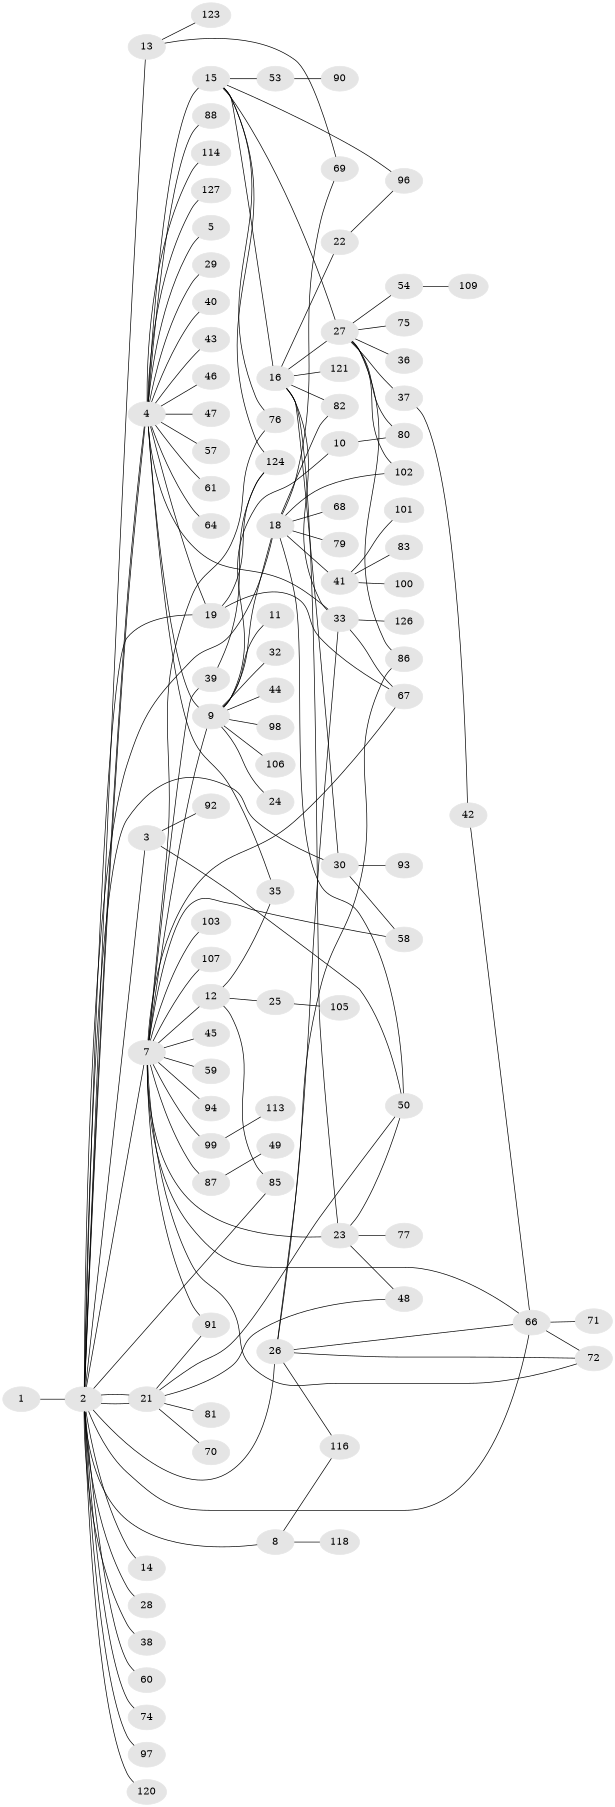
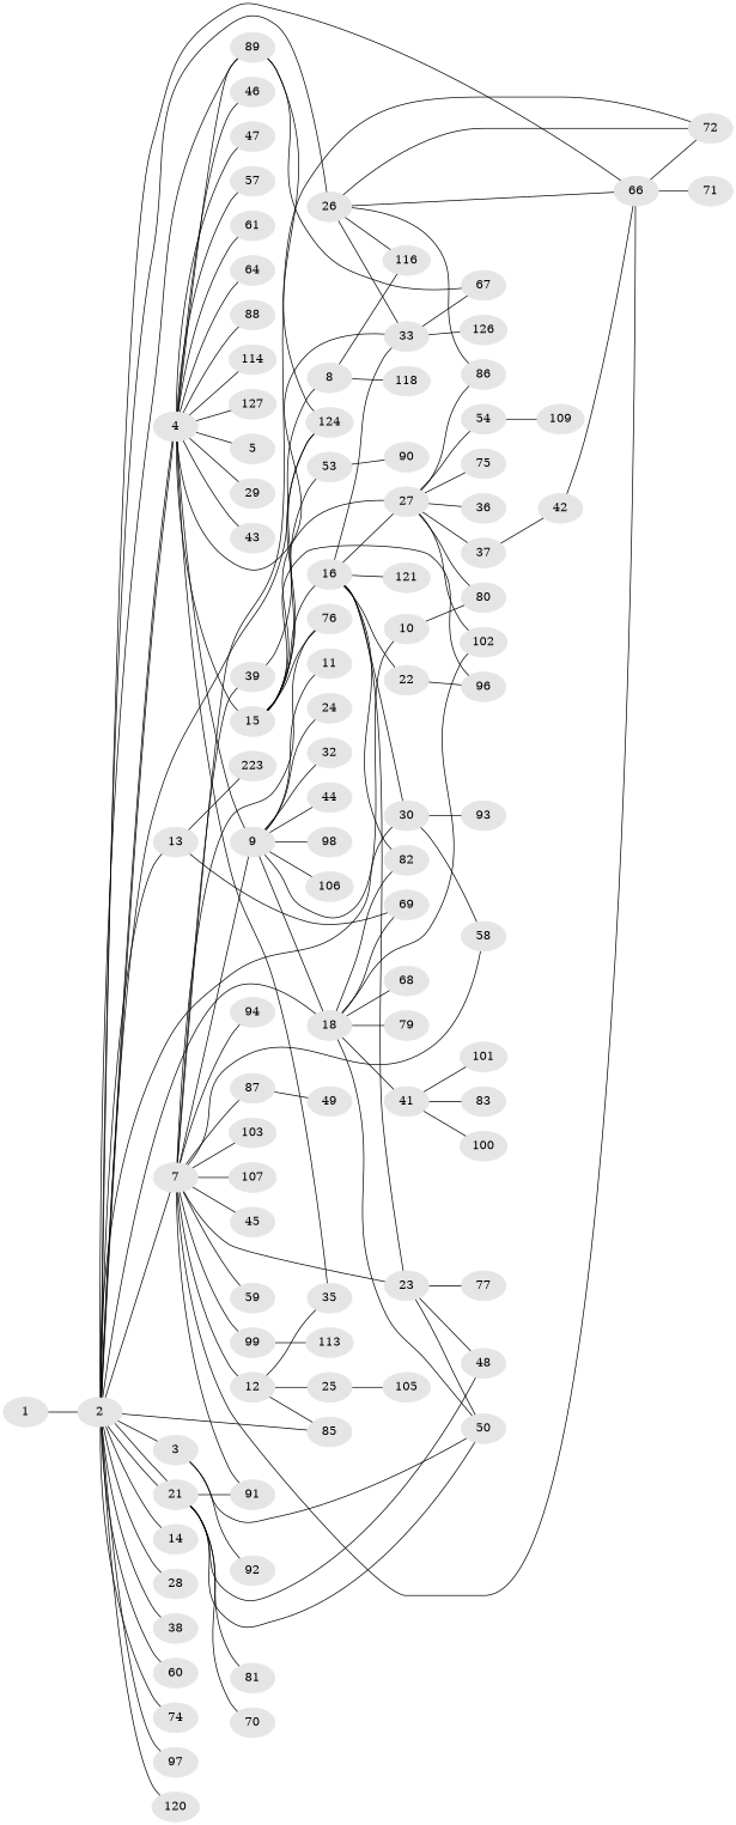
  graph {
    rankdir=LR
    node [color=gray90 style=filled]
    2 [super="+110"]
    3 [super="+78"]
    4 [super="+6"]
    7 [super="+55"]
    8 [super="+52"]
    13 [super="+56"]
    14
    18 [super="+20"]
-   19
+   19 [label=89]
    21 [super="+62"]
    26 [super="+108"]
    28
    30
    38
    60
    66 [super="+104"]
    74
    85
    97
    120
    1
    50 [super="+82"]
    92 [super="+95"]
    5
    9 [super="+63"]
    15 [super="+112"]
    29
    33 [super="+111"]
    35 [super="+122"]
-   40
    43
    46
    47
    57 [super="+65"]
    61
    64
    88
    114
    127
    12 [super="+17"]
    23 [super="+51"]
    39
    45 [super="+119"]
    58
    59
    67 [super="+89"]
    72 [super="+117"]
    76
    87
    91
    94
    99
    103
    107
    118
    116
    69 [super="+115"]
-   123
+   123 [label=223]
    n59 [label=82]
    41 [super="+73"]
    68
    79
    102
    124 [super="+125"]
    48
    70
    81
    86
    93
    71
    10
    11
    24
    32
    44
    98
    106
    16 [super="+31"]
    27 [super="+34"]
    53
    96
    126
    25
    77
    49
    113
    80
    105
    22
    121
    36
    37
    54
    75
    90
    83
    100
    101
    42
    109
    2 -- 3
    2 -- 4
    2 -- 4
    2 -- 7
    2 -- 8
    2 -- 13
    2 -- 14
    2 -- 18
    2 -- 19
    2 -- 21
    2 -- 21
    2 -- 26
    2 -- 28
    2 -- 30
    2 -- 38
    2 -- 60
    2 -- 66
    2 -- 74
    2 -- 85
    2 -- 97
    2 -- 120
    3 -- 50
    3 -- 92
    4 -- 19
    4 -- 5
    4 -- 9
    4 -- 15
    4 -- 29
    4 -- 33
    4 -- 35
-   4 -- 40
    4 -- 43
    4 -- 46
    4 -- 47
    4 -- 57
    4 -- 61
    4 -- 64
    4 -- 88
    4 -- 114
    4 -- 127
    7 -- 66
    7 -- 9
    7 -- 12
    7 -- 23
    7 -- 39
    7 -- 45
    7 -- 58
    7 -- 59
-   7 -- 67
    7 -- 72
    7 -- 76
    7 -- 87
    7 -- 91
    7 -- 94
    7 -- 99
    7 -- 103
    7 -- 107
    8 -- 118
    8 -- 116
    13 -- 69
    13 -- 123
    18 -- 50
    18 -- 69
    18 -- n59
    18 -- 41
    18 -- 68
    18 -- 79
    18 -- 102
    19 -- 67
    19 -- 124
    21 -- 50
    21 -- 91
    21 -- 48
    21 -- 70
    21 -- 81
    26 -- 66
    26 -- 33
    26 -- 72
    26 -- 116
    26 -- 86
    30 -- 58
    30 -- 93
    66 -- 72
    66 -- 71
    1 -- 2
    9 -- 18
    9 -- 10
    9 -- 11
    9 -- 24
    9 -- 32
    9 -- 44
    9 -- 98
    9 -- 106
    15 -- 76
    15 -- 124
    15 -- 16
    15 -- 27
    15 -- 53
    15 -- 96
    33 -- 67
    33 -- 126
    12 -- 85
    12 -- 35
    12 -- 25
    23 -- 50
    23 -- 48
    23 -- 77
    39 -- 124
    87 -- 49
    99 -- 113
    41 -- 83
    41 -- 100
    41 -- 101
    10 -- 80
    16 -- 30
    16 -- 33
    16 -- 23
    16 -- n59
    16 -- 27
    16 -- 22
    16 -- 121
    27 -- 102
    27 -- 86
    27 -- 80
    27 -- 36
    27 -- 37
    27 -- 54
    27 -- 75
    53 -- 90
    25 -- 105
    22 -- 96
    37 -- 42
    54 -- 109
    42 -- 66
  }
